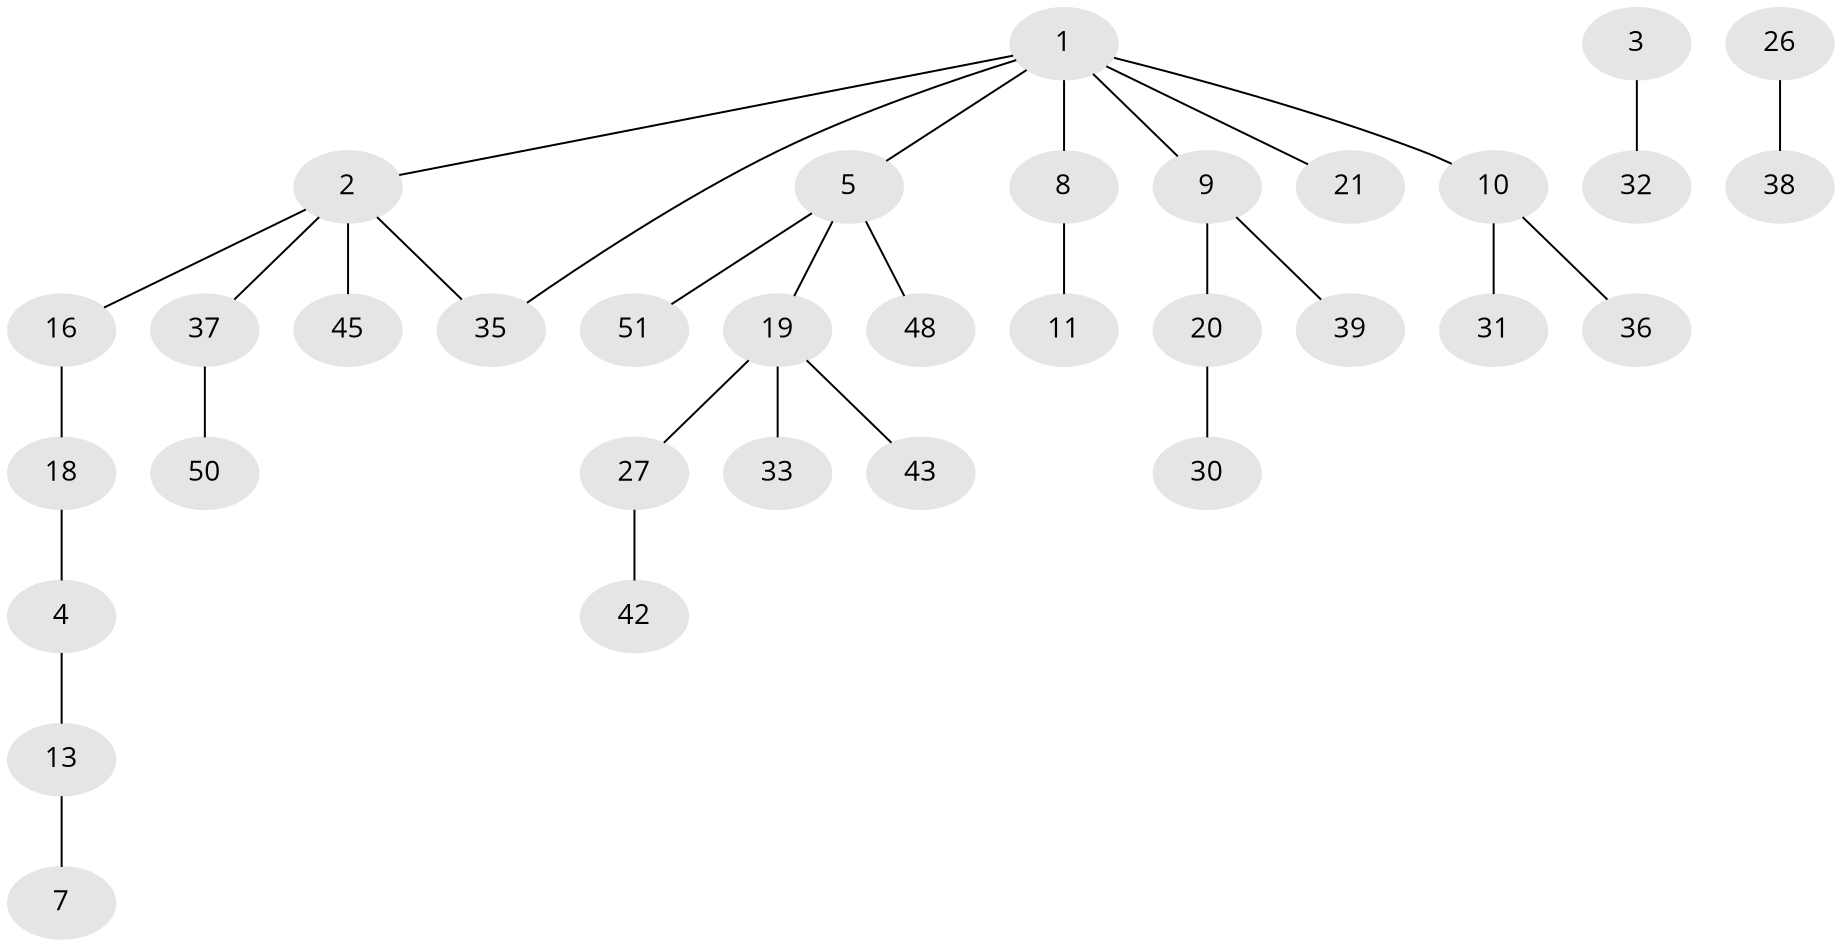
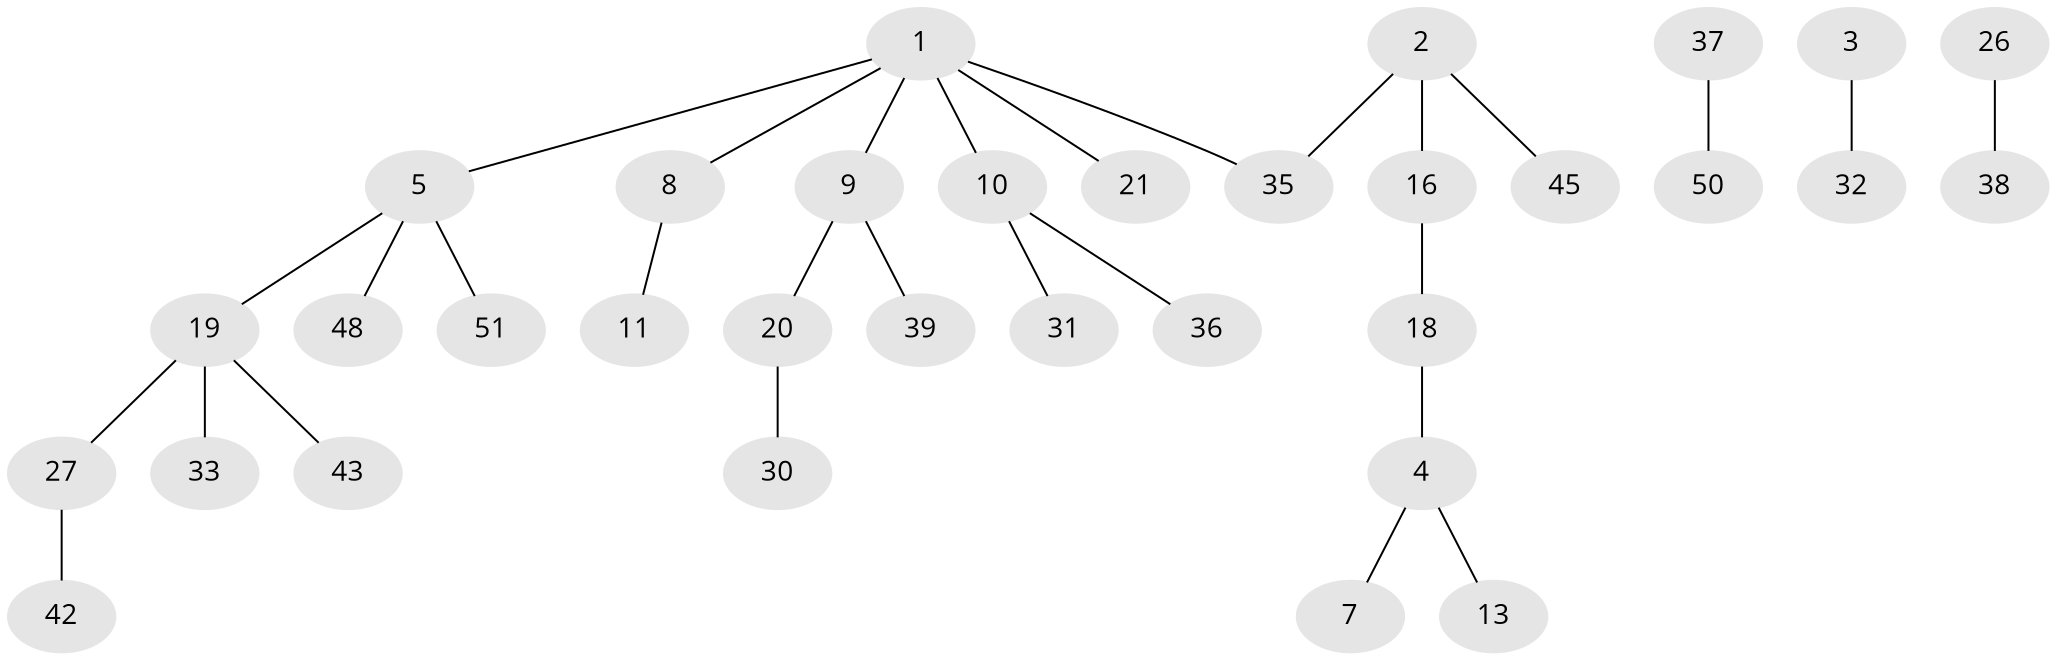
  graph {
    fontname="Open Sans"
    node [color=gray90 fontname="Open Sans" style=filled]
    edge [fontname="Open Sans"]
    1 [super="+44"]
    2 [super="+24"]
    5 [super="+22"]
    n4 [label=8]
    9
    10 [super="+12"]
    21 [super="+34"]
    35
    16 [super="+47"]
    37
    45
    19 [super="+23"]
    48
    51
    11 [super="+49"]
    20 [super="+25"]
    39
    31
    36
    3 [super="+17"]
    32 [super="+40"]
    18
    26 [super="+29"]
    38
    50
    4 [super="+14"]
    7 [super="+8"]
    13 [super="+46"]
    27 [super="+41"]
    33
    43
    30
    42
-   1 -- 2
    1 -- 5
    1 -- n4
    1 -- 9
    1 -- 10
    1 -- 21
    1 -- 35
    2 -- 35
    2 -- 16
-   2 -- 37
    2 -- 45
    5 -- 19
    5 -- 48
    5 -- 51
    n4 -- 11
    9 -- 20
    9 -- 39
    10 -- 31
    10 -- 36
    16 -- 18
    37 -- 50
    19 -- 27
    19 -- 33
    19 -- 43
    20 -- 30
    3 -- 32
    18 -- 4
    26 -- 38
-   13 -- 7
+   4 -- 7
    4 -- 13
    27 -- 42
  }
